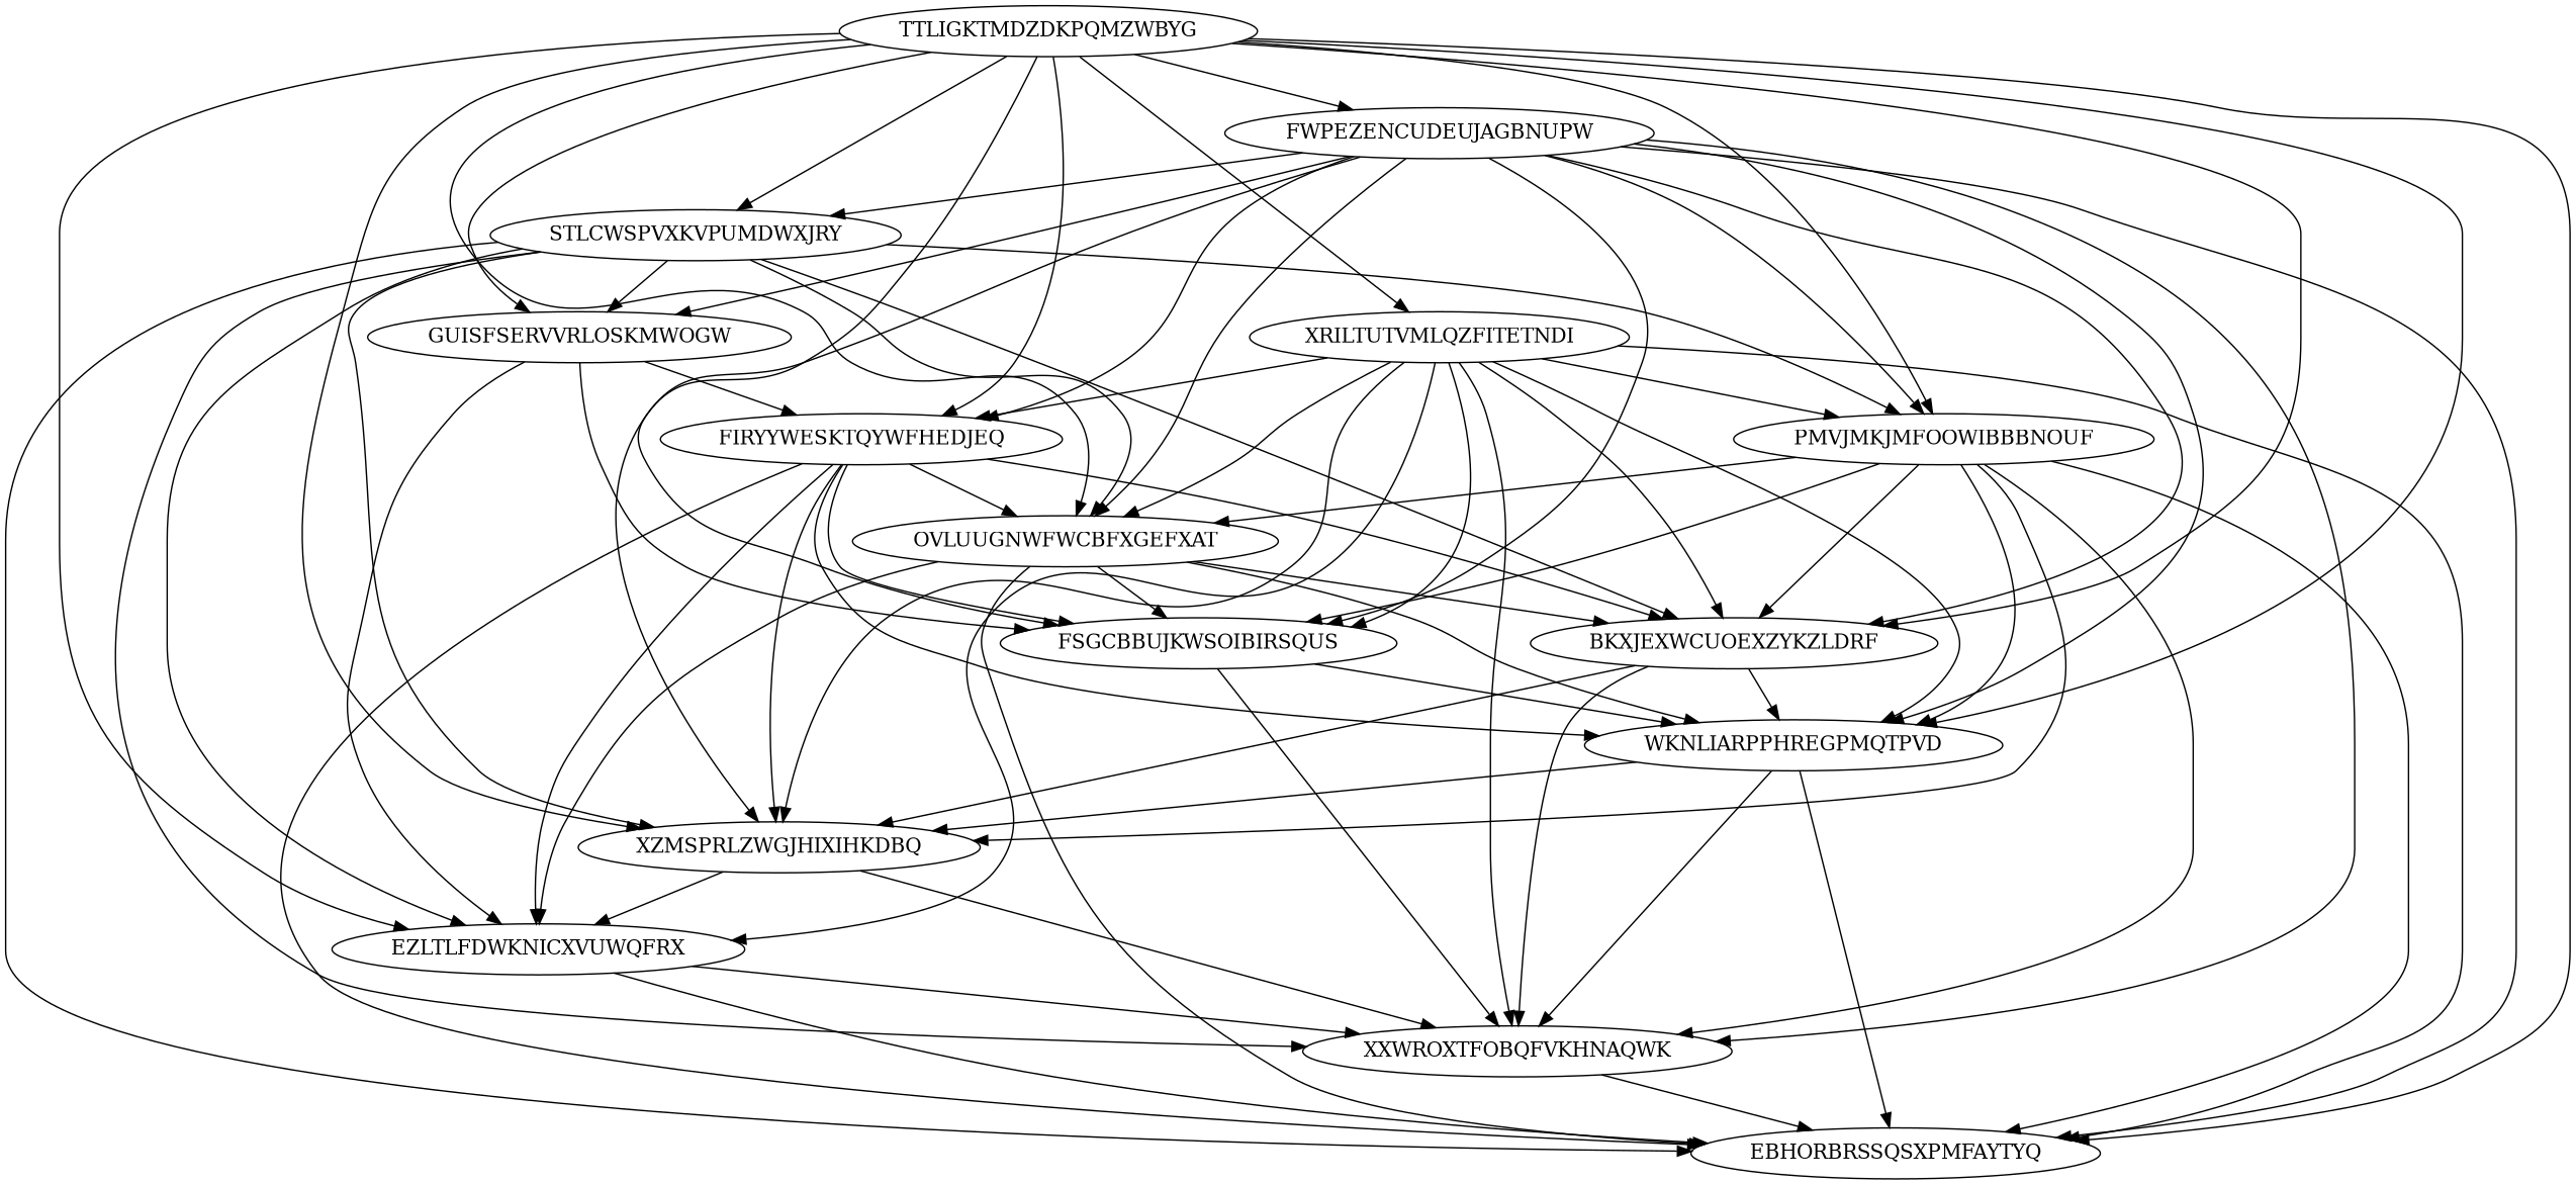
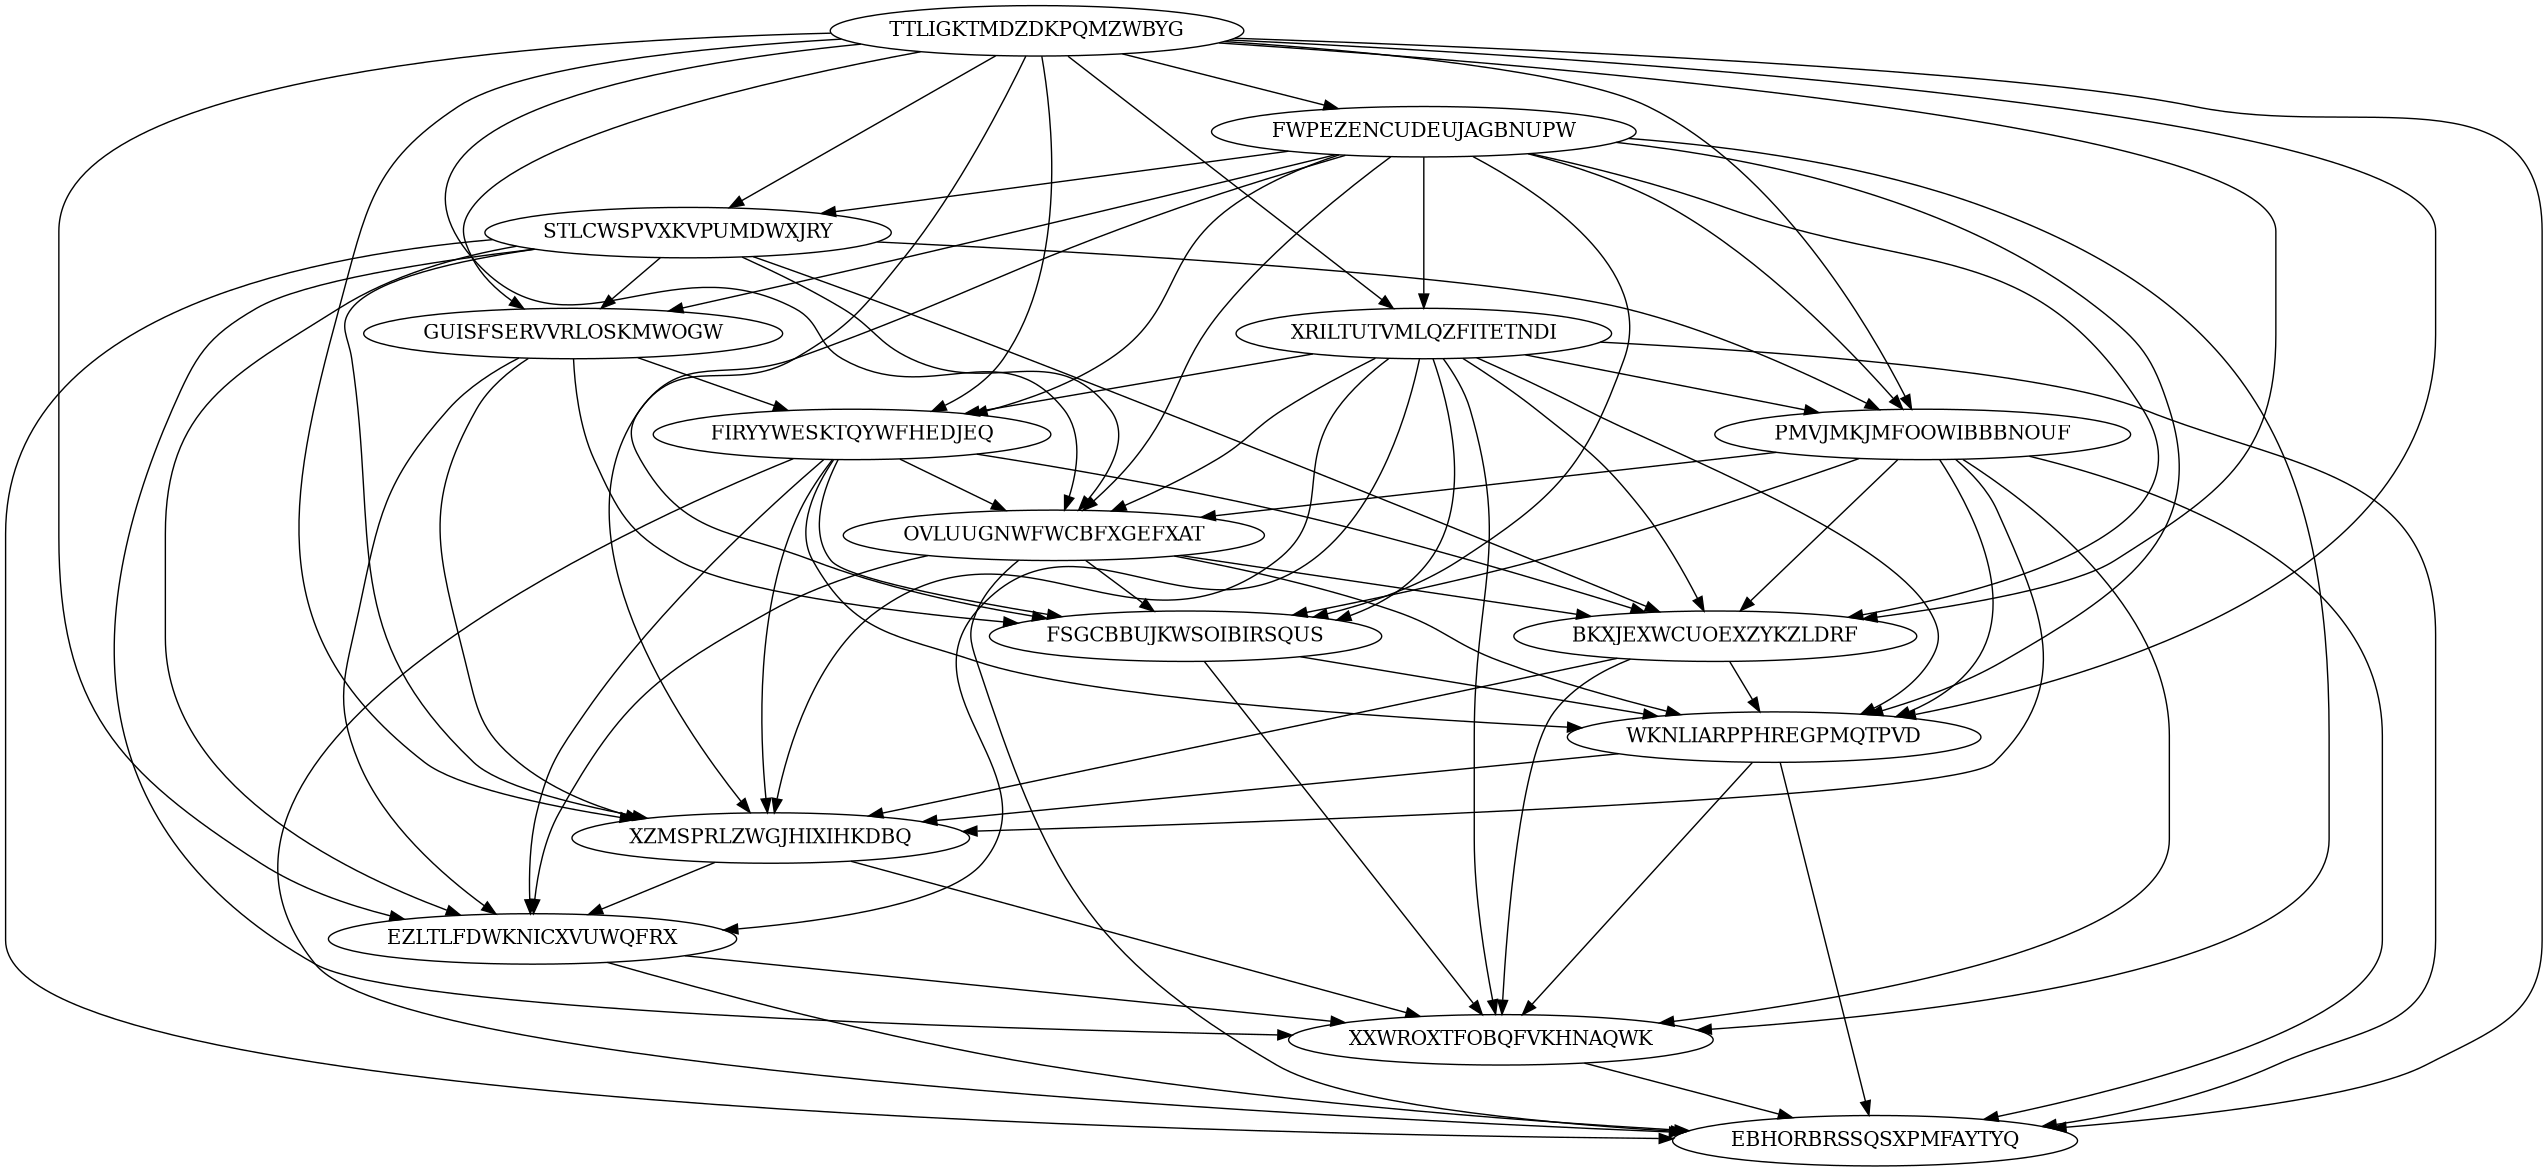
  digraph {
    node [Weight=19]
    edge [Weight=10]
    XRILTUTVMLQZFITETNDI
    FWPEZENCUDEUJAGBNUPW [Weight=16]
    STLCWSPVXKVPUMDWXJRY [Weight=17]
    GUISFSERVVRLOSKMWOGW [Weight=20]
    FIRYYWESKTQYWFHEDJEQ [Weight=12]
    PMVJMKJMFOOWIBBBNOUF [Weight=13]
    OVLUUGNWFWCBFXGEFXAT [Weight=15]
    FSGCBBUJKWSOIBIRSQUS [Weight=16]
    BKXJEXWCUOEXZYKZLDRF [Weight=10]
    WKNLIARPPHREGPMQTPVD [Weight=14]
    XZMSPRLZWGJHIXIHKDBQ [Weight=18]
    XXWROXTFOBQFVKHNAQWK [Weight=17]
    EZLTLFDWKNICXVUWQFRX
    EBHORBRSSQSXPMFAYTYQ [Weight=11]
    TTLIGKTMDZDKPQMZWBYG [Weight=15]
    XRILTUTVMLQZFITETNDI -> FIRYYWESKTQYWFHEDJEQ [Weight=18]
    XRILTUTVMLQZFITETNDI -> PMVJMKJMFOOWIBBBNOUF [Weight=20]
    XRILTUTVMLQZFITETNDI -> OVLUUGNWFWCBFXGEFXAT [Weight=12]
    XRILTUTVMLQZFITETNDI -> FSGCBBUJKWSOIBIRSQUS [Weight=11]
    XRILTUTVMLQZFITETNDI -> BKXJEXWCUOEXZYKZLDRF
    XRILTUTVMLQZFITETNDI -> WKNLIARPPHREGPMQTPVD [Weight=18]
    XRILTUTVMLQZFITETNDI -> XZMSPRLZWGJHIXIHKDBQ [Weight=15]
    XRILTUTVMLQZFITETNDI -> XXWROXTFOBQFVKHNAQWK
    XRILTUTVMLQZFITETNDI -> EZLTLFDWKNICXVUWQFRX [Weight=19]
    XRILTUTVMLQZFITETNDI -> EBHORBRSSQSXPMFAYTYQ
-   FWPEZENCUDEUJAGBNUPW -> EBHORBRSSQSXPMFAYTYQ [Weight=17]
+   FWPEZENCUDEUJAGBNUPW -> XRILTUTVMLQZFITETNDI [Weight=17]
    FWPEZENCUDEUJAGBNUPW -> STLCWSPVXKVPUMDWXJRY [Weight=20]
    FWPEZENCUDEUJAGBNUPW -> GUISFSERVVRLOSKMWOGW [Weight=16]
    FWPEZENCUDEUJAGBNUPW -> FIRYYWESKTQYWFHEDJEQ [Weight=16]
    FWPEZENCUDEUJAGBNUPW -> PMVJMKJMFOOWIBBBNOUF [Weight=13]
    FWPEZENCUDEUJAGBNUPW -> OVLUUGNWFWCBFXGEFXAT [Weight=16]
    FWPEZENCUDEUJAGBNUPW -> FSGCBBUJKWSOIBIRSQUS [Weight=14]
    FWPEZENCUDEUJAGBNUPW -> BKXJEXWCUOEXZYKZLDRF [Weight=17]
    FWPEZENCUDEUJAGBNUPW -> WKNLIARPPHREGPMQTPVD [Weight=14]
    FWPEZENCUDEUJAGBNUPW -> XZMSPRLZWGJHIXIHKDBQ [Weight=17]
    FWPEZENCUDEUJAGBNUPW -> XXWROXTFOBQFVKHNAQWK [Weight=12]
    STLCWSPVXKVPUMDWXJRY -> GUISFSERVVRLOSKMWOGW
    STLCWSPVXKVPUMDWXJRY -> PMVJMKJMFOOWIBBBNOUF [Weight=11]
    STLCWSPVXKVPUMDWXJRY -> OVLUUGNWFWCBFXGEFXAT [Weight=19]
    STLCWSPVXKVPUMDWXJRY -> BKXJEXWCUOEXZYKZLDRF [Weight=18]
    STLCWSPVXKVPUMDWXJRY -> XZMSPRLZWGJHIXIHKDBQ [Weight=12]
    STLCWSPVXKVPUMDWXJRY -> XXWROXTFOBQFVKHNAQWK [Weight=15]
    STLCWSPVXKVPUMDWXJRY -> EZLTLFDWKNICXVUWQFRX
    STLCWSPVXKVPUMDWXJRY -> EBHORBRSSQSXPMFAYTYQ [Weight=20]
    GUISFSERVVRLOSKMWOGW -> FIRYYWESKTQYWFHEDJEQ [Weight=15]
    GUISFSERVVRLOSKMWOGW -> FSGCBBUJKWSOIBIRSQUS [Weight=12]
+   GUISFSERVVRLOSKMWOGW -> XZMSPRLZWGJHIXIHKDBQ [Weight=20]
    GUISFSERVVRLOSKMWOGW -> EZLTLFDWKNICXVUWQFRX [Weight=20]
    FIRYYWESKTQYWFHEDJEQ -> OVLUUGNWFWCBFXGEFXAT [Weight=19]
    FIRYYWESKTQYWFHEDJEQ -> FSGCBBUJKWSOIBIRSQUS [Weight=14]
    FIRYYWESKTQYWFHEDJEQ -> BKXJEXWCUOEXZYKZLDRF [Weight=20]
    FIRYYWESKTQYWFHEDJEQ -> WKNLIARPPHREGPMQTPVD [Weight=16]
    FIRYYWESKTQYWFHEDJEQ -> XZMSPRLZWGJHIXIHKDBQ [Weight=15]
    FIRYYWESKTQYWFHEDJEQ -> EZLTLFDWKNICXVUWQFRX
    FIRYYWESKTQYWFHEDJEQ -> EBHORBRSSQSXPMFAYTYQ [Weight=17]
    PMVJMKJMFOOWIBBBNOUF -> OVLUUGNWFWCBFXGEFXAT
    PMVJMKJMFOOWIBBBNOUF -> FSGCBBUJKWSOIBIRSQUS [Weight=19]
    PMVJMKJMFOOWIBBBNOUF -> BKXJEXWCUOEXZYKZLDRF [Weight=12]
    PMVJMKJMFOOWIBBBNOUF -> WKNLIARPPHREGPMQTPVD [Weight=14]
    PMVJMKJMFOOWIBBBNOUF -> XZMSPRLZWGJHIXIHKDBQ [Weight=20]
    PMVJMKJMFOOWIBBBNOUF -> XXWROXTFOBQFVKHNAQWK [Weight=19]
    PMVJMKJMFOOWIBBBNOUF -> EBHORBRSSQSXPMFAYTYQ
    OVLUUGNWFWCBFXGEFXAT -> FSGCBBUJKWSOIBIRSQUS [Weight=15]
    OVLUUGNWFWCBFXGEFXAT -> BKXJEXWCUOEXZYKZLDRF [Weight=11]
    OVLUUGNWFWCBFXGEFXAT -> WKNLIARPPHREGPMQTPVD [Weight=14]
    OVLUUGNWFWCBFXGEFXAT -> EZLTLFDWKNICXVUWQFRX
    OVLUUGNWFWCBFXGEFXAT -> EBHORBRSSQSXPMFAYTYQ [Weight=14]
    FSGCBBUJKWSOIBIRSQUS -> WKNLIARPPHREGPMQTPVD [Weight=14]
    FSGCBBUJKWSOIBIRSQUS -> XXWROXTFOBQFVKHNAQWK [Weight=19]
    BKXJEXWCUOEXZYKZLDRF -> WKNLIARPPHREGPMQTPVD
    BKXJEXWCUOEXZYKZLDRF -> XZMSPRLZWGJHIXIHKDBQ [Weight=20]
    BKXJEXWCUOEXZYKZLDRF -> XXWROXTFOBQFVKHNAQWK [Weight=14]
    WKNLIARPPHREGPMQTPVD -> XZMSPRLZWGJHIXIHKDBQ [Weight=19]
    WKNLIARPPHREGPMQTPVD -> XXWROXTFOBQFVKHNAQWK [Weight=20]
    WKNLIARPPHREGPMQTPVD -> EBHORBRSSQSXPMFAYTYQ
    XZMSPRLZWGJHIXIHKDBQ -> XXWROXTFOBQFVKHNAQWK
    XZMSPRLZWGJHIXIHKDBQ -> EZLTLFDWKNICXVUWQFRX [Weight=16]
    XXWROXTFOBQFVKHNAQWK -> EBHORBRSSQSXPMFAYTYQ [Weight=11]
    EZLTLFDWKNICXVUWQFRX -> XXWROXTFOBQFVKHNAQWK [Weight=19]
    EZLTLFDWKNICXVUWQFRX -> EBHORBRSSQSXPMFAYTYQ [Weight=19]
    TTLIGKTMDZDKPQMZWBYG -> XRILTUTVMLQZFITETNDI [Weight=16]
    TTLIGKTMDZDKPQMZWBYG -> FWPEZENCUDEUJAGBNUPW [Weight=16]
    TTLIGKTMDZDKPQMZWBYG -> STLCWSPVXKVPUMDWXJRY [Weight=13]
    TTLIGKTMDZDKPQMZWBYG -> GUISFSERVVRLOSKMWOGW [Weight=12]
    TTLIGKTMDZDKPQMZWBYG -> FIRYYWESKTQYWFHEDJEQ [Weight=15]
    TTLIGKTMDZDKPQMZWBYG -> PMVJMKJMFOOWIBBBNOUF [Weight=20]
    TTLIGKTMDZDKPQMZWBYG -> OVLUUGNWFWCBFXGEFXAT [Weight=18]
    TTLIGKTMDZDKPQMZWBYG -> FSGCBBUJKWSOIBIRSQUS
    TTLIGKTMDZDKPQMZWBYG -> BKXJEXWCUOEXZYKZLDRF [Weight=20]
    TTLIGKTMDZDKPQMZWBYG -> WKNLIARPPHREGPMQTPVD [Weight=20]
    TTLIGKTMDZDKPQMZWBYG -> XZMSPRLZWGJHIXIHKDBQ [Weight=15]
    TTLIGKTMDZDKPQMZWBYG -> EZLTLFDWKNICXVUWQFRX [Weight=13]
    TTLIGKTMDZDKPQMZWBYG -> EBHORBRSSQSXPMFAYTYQ
  }
